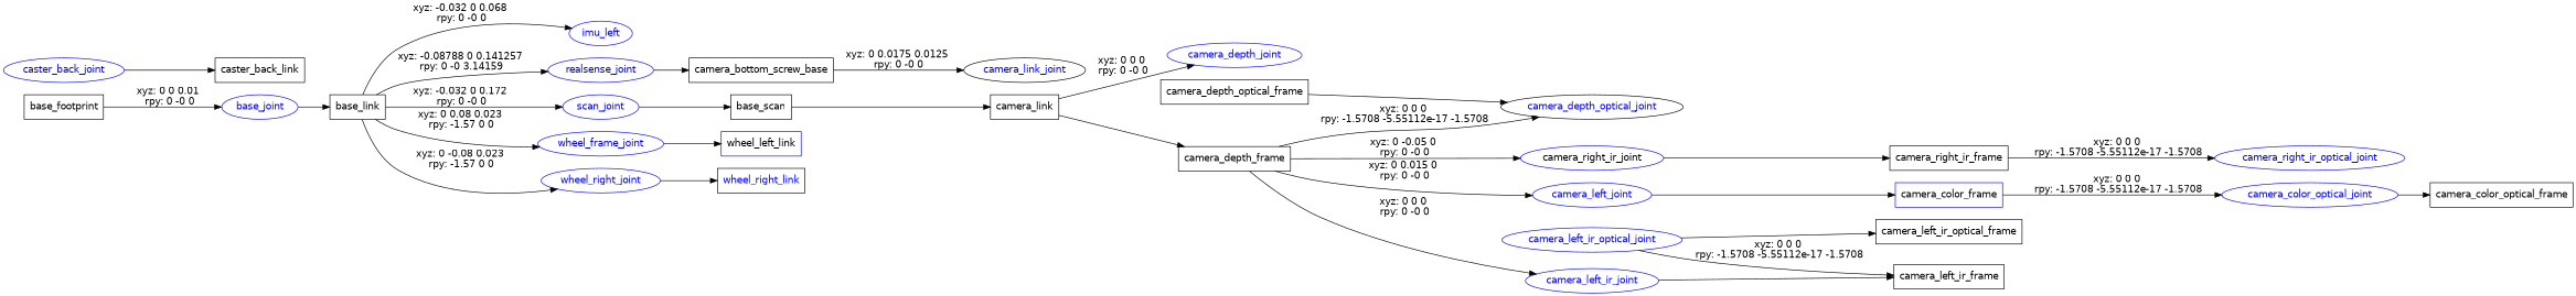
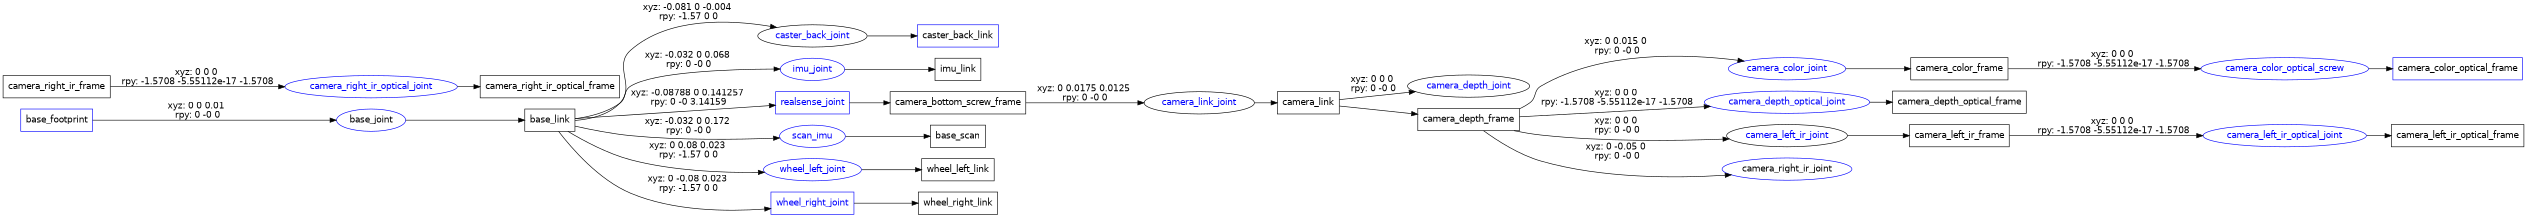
  digraph {
    fontname="DejaVu Sans"
    rankdir=LR
    node [fontname="DejaVu Sans" shape=box]
    edge [fontname="DejaVu Sans"]
-   n1 [label=base_footprint]
-   base_joint [color=blue fontcolor=blue shape=ellipse]
+   n1 [label=base_footprint color=blue]
+   base_joint [color=blue fontcolor=black shape=ellipse]
    n3 [label=base_link]
-   caster_back_joint [color=blue fontcolor=blue shape=ellipse]
-   imu_joint [color=blue fontcolor=blue shape=ellipse label=imu_left]
-   realsense_joint [color=blue fontcolor=blue shape=ellipse]
-   scan_joint [color=blue fontcolor=blue shape=ellipse]
-   wheel_left_joint [color=blue fontcolor=blue shape=ellipse label=wheel_frame_joint]
-   wheel_right_joint [color=blue fontcolor=blue shape=ellipse]
-   n10 [label=caster_back_link]
-   n12 [label=camera_bottom_screw_base]
+   caster_back_joint [color=black fontcolor=blue shape=ellipse]
+   imu_joint [color=blue fontcolor=blue shape=ellipse]
+   realsense_joint [color=blue fontcolor=blue]
+   scan_joint [color=blue fontcolor=blue shape=ellipse label=scan_imu]
+   wheel_left_joint [color=blue fontcolor=blue shape=ellipse]
+   wheel_right_joint [color=blue fontcolor=blue]
+   n10 [label=caster_back_link color=blue]
+   n11 [label=imu_link]
+   n12 [label=camera_bottom_screw_frame]
    n13 [label=base_scan]
-   n14 [label=wheel_left_link color=blue]
-   n15 [label=wheel_right_link fontcolor=blue]
+   n14 [label=wheel_left_link]
+   n15 [label=wheel_right_link]
    camera_link_joint [color=black fontcolor=blue shape=ellipse]
    n17 [label=camera_link]
-   camera_depth_joint [color=blue fontcolor=blue shape=ellipse]
+   camera_depth_joint [color=black fontcolor=blue shape=ellipse]
    n19 [label=camera_depth_frame]
-   camera_color_joint [color=blue fontcolor=blue shape=ellipse label=camera_left_joint]
-   camera_depth_optical_joint [color=black fontcolor=blue shape=ellipse]
-   camera_left_ir_joint [color=blue fontcolor=blue shape=ellipse]
+   camera_color_joint [color=blue fontcolor=blue shape=ellipse]
+   camera_depth_optical_joint [color=blue fontcolor=blue shape=ellipse]
+   camera_left_ir_joint [color=black fontcolor=blue shape=ellipse]
    camera_right_ir_joint [color=blue fontcolor=black shape=ellipse]
-   n24 [label=camera_color_frame color=blue]
+   n24 [label=camera_color_frame]
    n25 [label=camera_depth_optical_frame]
    n26 [label=camera_left_ir_frame]
    n27 [label=camera_right_ir_frame]
-   camera_color_optical_joint [color=blue fontcolor=blue shape=ellipse]
-   n29 [label=camera_color_optical_frame]
+   camera_color_optical_joint [color=blue fontcolor=blue shape=ellipse label=camera_color_optical_screw]
+   n29 [label=camera_color_optical_frame color=blue]
    camera_left_ir_optical_joint [color=blue fontcolor=blue shape=ellipse]
    n31 [label=camera_left_ir_optical_frame]
    camera_right_ir_optical_joint [color=blue fontcolor=blue shape=ellipse]
+   n33 [label=camera_right_ir_optical_frame]
    n1 -> base_joint [label="xyz: 0 0 0.01 \nrpy: 0 -0 0"]
    base_joint -> n3
+   n3 -> caster_back_joint [label="xyz: -0.081 0 -0.004 \nrpy: -1.57 0 0"]
    n3 -> imu_joint [label="xyz: -0.032 0 0.068 \nrpy: 0 -0 0"]
    n3 -> realsense_joint [label="xyz: -0.08788 0 0.141257 \nrpy: 0 -0 3.14159"]
    n3 -> scan_joint [label="xyz: -0.032 0 0.172 \nrpy: 0 -0 0"]
    n3 -> wheel_left_joint [label="xyz: 0 0.08 0.023 \nrpy: -1.57 0 0"]
    n3 -> wheel_right_joint [label="xyz: 0 -0.08 0.023 \nrpy: -1.57 0 0"]
    caster_back_joint -> n10
+   imu_joint -> n11
    realsense_joint -> n12
    scan_joint -> n13
    wheel_left_joint -> n14
    wheel_right_joint -> n15
    n12 -> camera_link_joint [label="xyz: 0 0.0175 0.0125 \nrpy: 0 -0 0"]
-   n13 -> n17
+   camera_link_joint -> n17
    n17 -> camera_depth_joint [label="xyz: 0 0 0 \nrpy: 0 -0 0"]
    n17 -> n19
    n19 -> camera_color_joint [label="xyz: 0 0.015 0 \nrpy: 0 -0 0"]
    n19 -> camera_depth_optical_joint [label="xyz: 0 0 0 \nrpy: -1.5708 -5.55112e-17 -1.5708"]
    n19 -> camera_left_ir_joint [label="xyz: 0 0 0 \nrpy: 0 -0 0"]
    n19 -> camera_right_ir_joint [label="xyz: 0 -0.05 0 \nrpy: 0 -0 0"]
    camera_color_joint -> n24
-   n25 -> camera_depth_optical_joint
+   camera_depth_optical_joint -> n25
    camera_left_ir_joint -> n26
-   camera_right_ir_joint -> n27
    n24 -> camera_color_optical_joint [label="xyz: 0 0 0 \nrpy: -1.5708 -5.55112e-17 -1.5708"]
-   camera_left_ir_optical_joint -> n26 [label="xyz: 0 0 0 \nrpy: -1.5708 -5.55112e-17 -1.5708"]
+   n26 -> camera_left_ir_optical_joint [label="xyz: 0 0 0 \nrpy: -1.5708 -5.55112e-17 -1.5708"]
    n27 -> camera_right_ir_optical_joint [label="xyz: 0 0 0 \nrpy: -1.5708 -5.55112e-17 -1.5708"]
    camera_color_optical_joint -> n29
    camera_left_ir_optical_joint -> n31
+   camera_right_ir_optical_joint -> n33
  }
